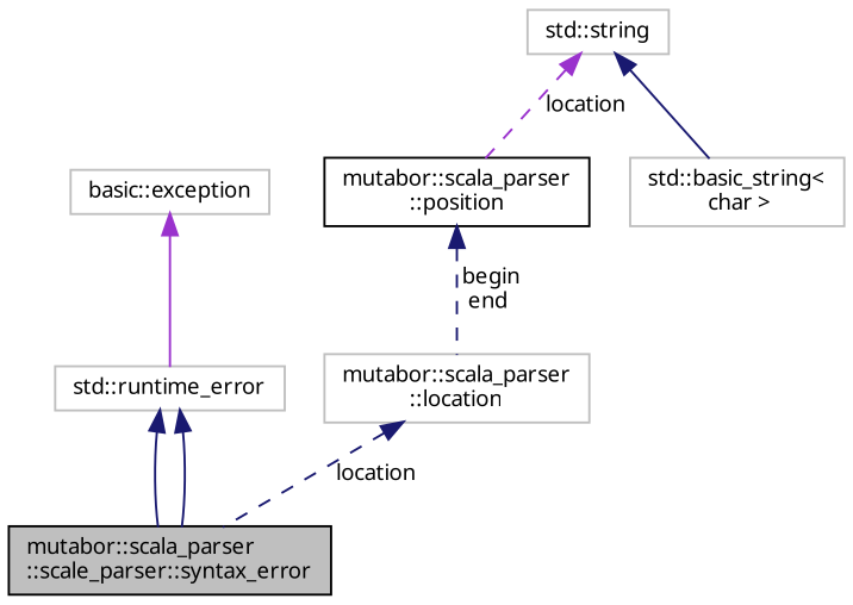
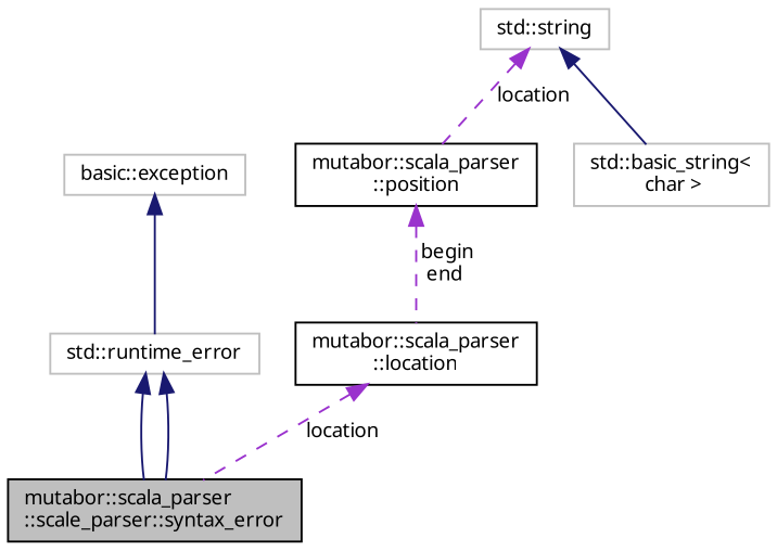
  digraph {
    node [color=grey75 fillcolor=white fontname=Sans fontsize=10 shape=record style=filled]
    edge [color=midnightblue dir=back fontname=Sans fontsize=10 labelfontname=Sans labelfontsize=10 style=solid]
    n1 [color=black fillcolor=grey75 fontcolor=black height=0.2 label="mutabor::scala_parser\l::scale_parser::syntax_error" width=0.4]
    n2 [height=0.2 label="std::runtime_error" width=0.4]
    n3 [height=0.2 label="basic::exception" width=0.4]
-   n4 [height=0.2 label="mutabor::scala_parser\l::location" width=0.4]
+   n4 [color=black height=0.2 label="mutabor::scala_parser\l::location" width=0.4]
    n5 [color=black height=0.2 label="mutabor::scala_parser\l::position" width=0.4]
    n6 [height=0.2 label="std::string" width=0.4]
    n7 [height=0.2 label="std::basic_string\<\l char \>" width=0.4]
    n2 -> n1
    n2 -> n1
-   n3 -> n2 [color=darkorchid3]
-   n4 -> n1 [label=" location" style=dashed]
-   n5 -> n4 [label=" begin\nend" style=dashed]
+   n3 -> n2
+   n4 -> n1 [color=darkorchid3 label=" location" style=dashed]
+   n5 -> n4 [color=darkorchid3 label=" begin\nend" style=dashed]
    n6 -> n5 [color=darkorchid3 label=" location" style=dashed]
    n6 -> n7
  }
